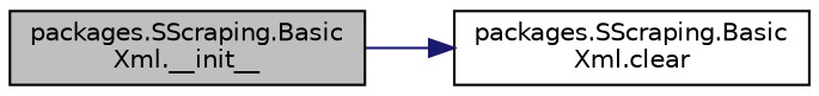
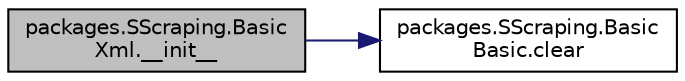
  digraph {
    rankdir=LR
    node [color=black fontname=Helvetica fontsize=10 shape=record style=filled]
    n1 [fillcolor=grey75 fontcolor=black height=0.2 label="packages.SScraping.Basic\lXml.__init__" width=0.4]
-   n2 [fillcolor=white height=0.2 label="packages.SScraping.Basic\lXml.clear" width=0.4]
+   n2 [fillcolor=white height=0.2 label="packages.SScraping.Basic\lBasic.clear" width=0.4]
    n1 -> n2 [color=midnightblue fontname=Helvetica fontsize=10 labelfontname=Helvetica labelfontsize=10 style=solid]
  }
